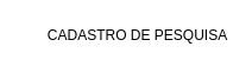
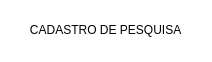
  <mxCell id="0" />
  <mxCell id="1" parent="0" />
- <mxCell id="2" value="CADASTRO DE PESQUISA" style="text;html=1;resizable=0;autosize=1;align=center;verticalAlign=middle;points=[];fillColor=none;strokeColor=none;rounded=0;" vertex="1" parent="1"><mxGeometry x="30" y="20" width="170" height="20" as="geometry" /></mxCell>
+ <mxCell id="2" value="CADASTRO DE PESQUISA" style="text;html=1;resizable=0;autosize=1;align=center;verticalAlign=middle;points=[];fillColor=none;strokeColor=none;rounded=0;" vertex="1" parent="1"><mxGeometry x="20" y="20" width="170" height="20" as="geometry" /></mxCell>
